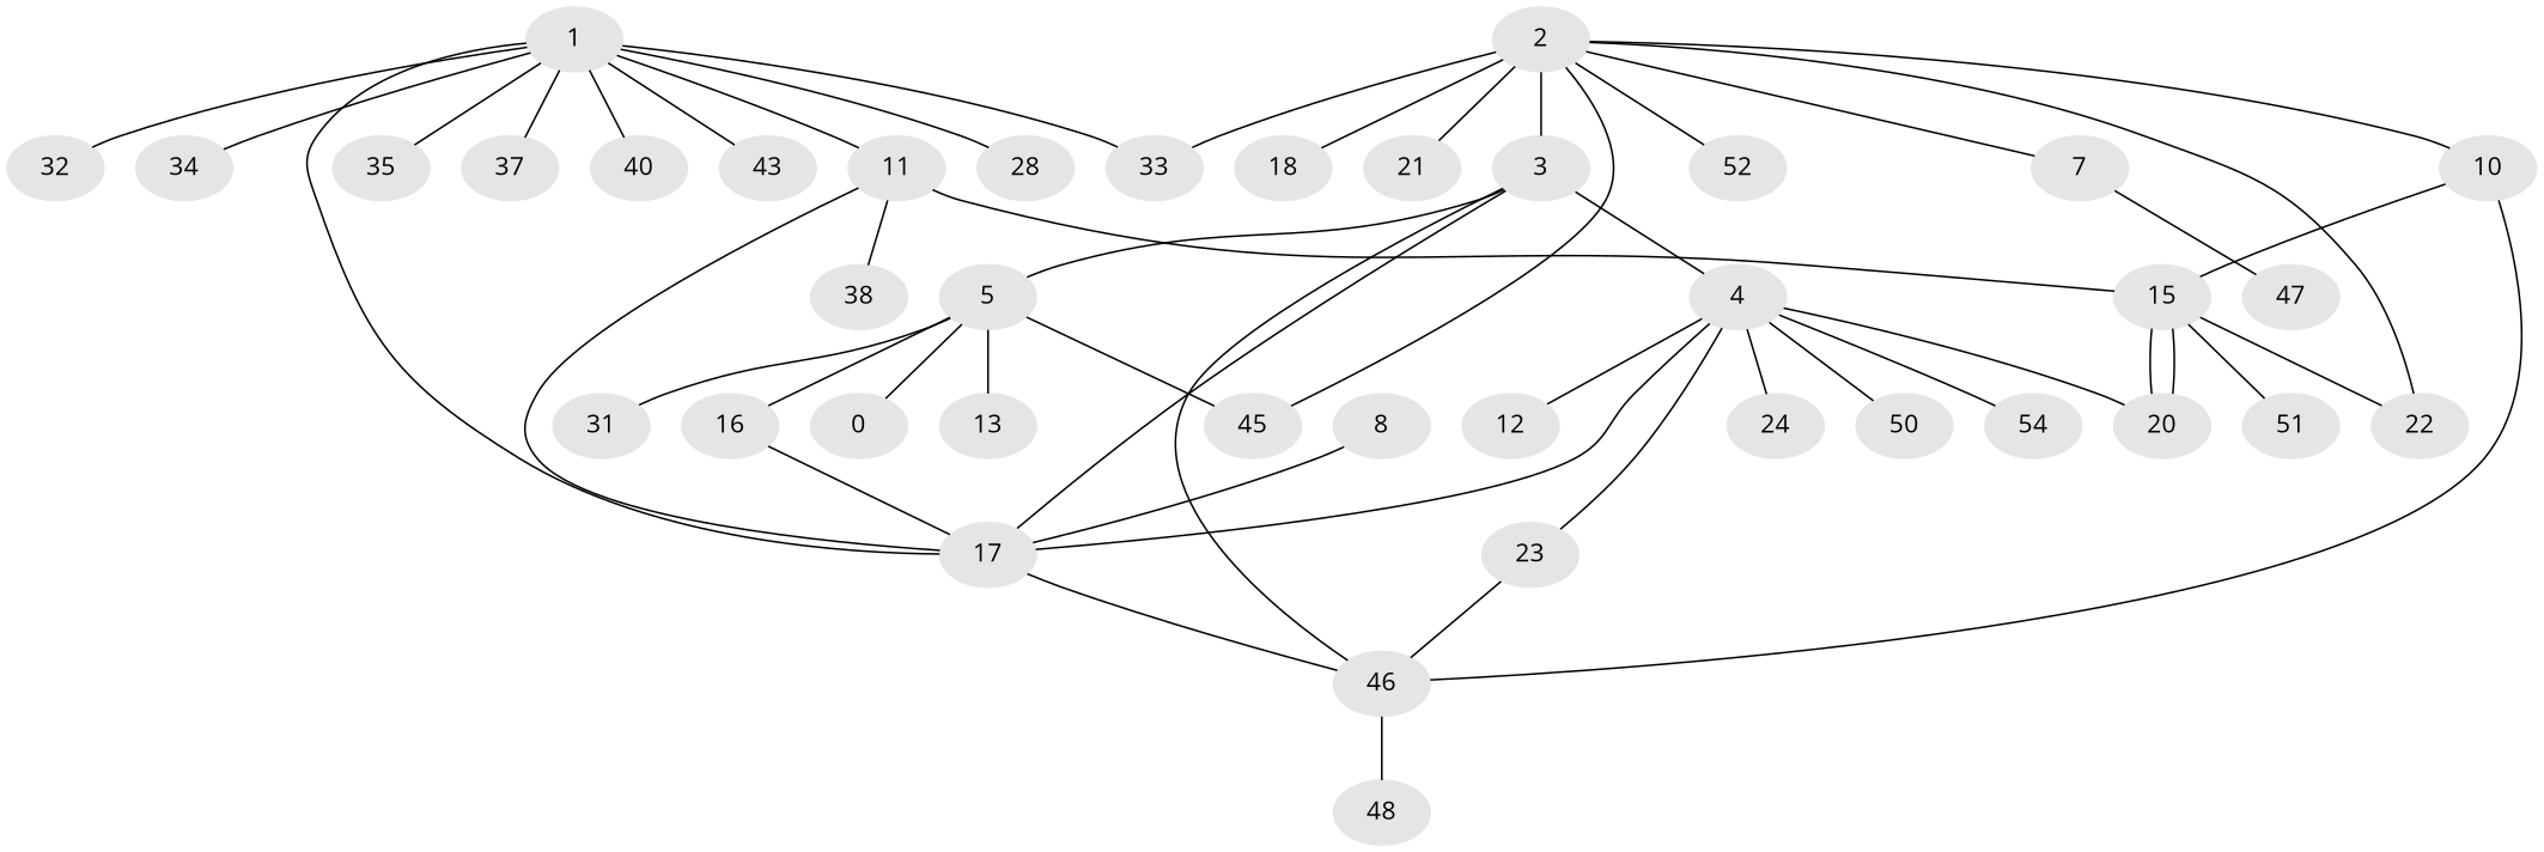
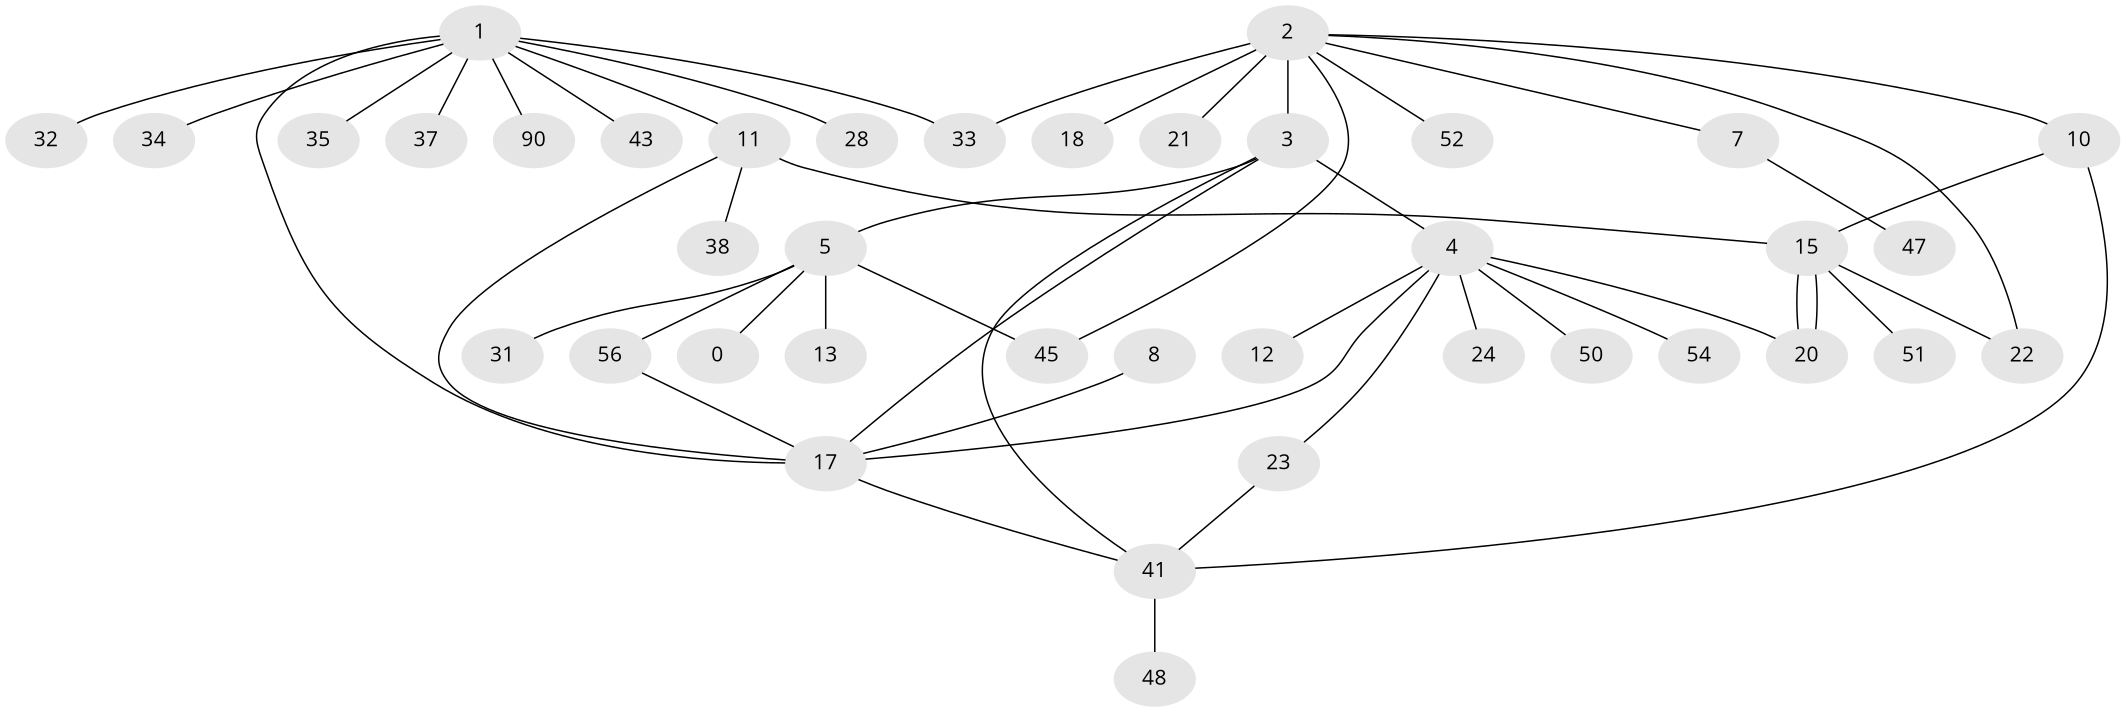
  graph {
    fontname="Open Sans"
    node [color=gray90 fontname="Open Sans" style=filled]
    edge [fontname="Open Sans"]
    1 [super="+19"]
    11 [super="+29"]
    17 [super="+36"]
    28
    32 [super="+53"]
    33
    34
    35
    37
-   40
+   40 [label=90]
    43
    2 [super="+27"]
    3 [super="+30"]
    7 [super="+44"]
    10
    18 [super="+46"]
    21
    22
    45
    52
    15 [super="+39"]
    38
-   41 [super="+49" label=46]
+   41 [super="+49"]
    4 [super="+14"]
    5 [super="+9"]
    47
    8 [super="+42"]
    12 [super="+25"]
    20
    23 [super="+26"]
    24
    50
    54
    n34 [label=0]
    13
-   16
+   16 [label=56]
    31
    48
    51
    1 -- 11
    1 -- 17
    1 -- 28
    1 -- 32
    1 -- 33
    1 -- 34
    1 -- 35
    1 -- 37
    1 -- 40
    1 -- 43
    11 -- 17
    11 -- 15
    11 -- 38
    17 -- 41
    2 -- 33
    2 -- 3
    2 -- 7
    2 -- 10
    2 -- 18 [weight=3]
    2 -- 21
    2 -- 22
    2 -- 45
    2 -- 52
    3 -- 17
    3 -- 41
    3 -- 4 [weight=2]
    3 -- 5
    7 -- 47
    10 -- 15
    10 -- 41
    15 -- 22
    15 -- 20
    15 -- 20
    15 -- 51
    41 -- 48
    4 -- 17
    4 -- 12
    4 -- 20
    4 -- 23
    4 -- 24
    4 -- 50
    4 -- 54
    5 -- 45
    5 -- n34
    5 -- 13
    5 -- 16
    5 -- 31
    8 -- 17
    23 -- 41
    16 -- 17
  }
